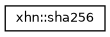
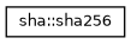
  digraph {
    rankdir=LR
-   n1 [color=black fillcolor=white fontname=Helvetica fontsize=10 height=0.2 label="xhn::sha256" shape=record style=filled width=0.4]
+   n1 [color=black fillcolor=white fontname=Helvetica fontsize=10 height=0.2 label="sha::sha256" shape=record style=filled width=0.4]
  }
